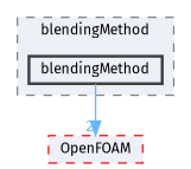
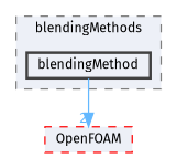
  digraph {
    compound=true
    fontname="Fira Sans"
    node [fillcolor="#edf0f7" fontname="Fira Sans" fontsize=10 shape=box]
    n1 [color=grey25 height=0.2 label=blendingMethod style="filled,bold" width=0.4]
    n2 [color=red height=0.2 label=OpenFOAM style="filled,dashed" width=0.4]
    subgraph cluster_1 {
      bgcolor="#edf0f7"
      fontsize=10
-     label=blendingMethod
+     label=blendingMethods
      pencolor=grey50
      style="filled,dashed"
      n1
    }
    n1 -> n2 [color=steelblue1 fontcolor=steelblue1 fontname="Fira Sans" fontsize=10 headlabel=2 labeldistance=1.5 labelfontname=Helvetica labelfontsize=10]
  }
